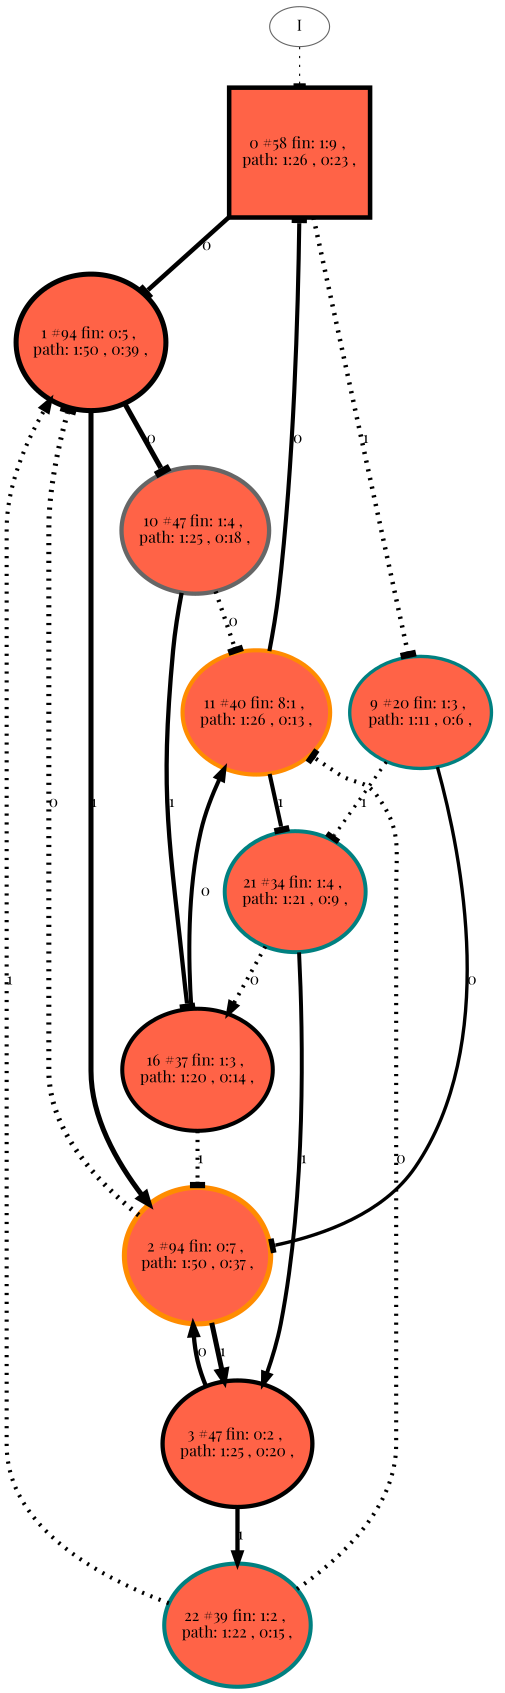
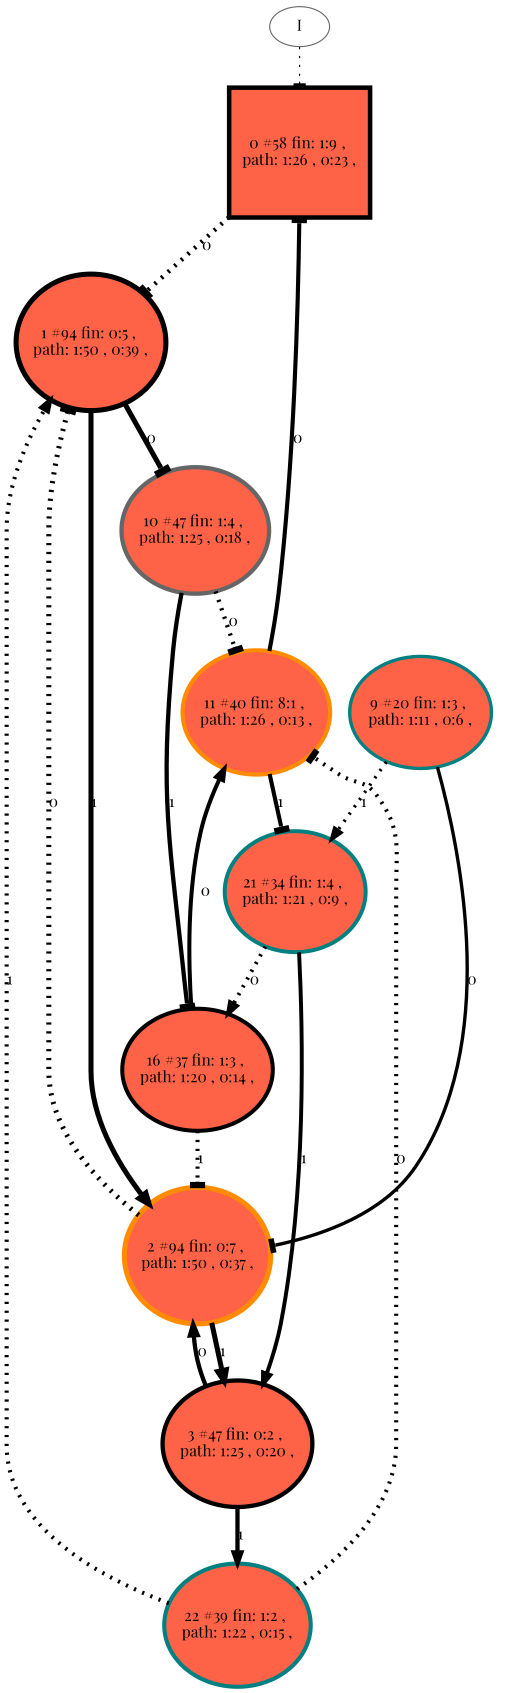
  digraph {
    fontname="Playfair Display"
    node [color=black fillcolor=tomato fontname="Playfair Display" penwidth=4.55388 style=filled]
    edge [arrowhead=tee fontname="Playfair Display" penwidth=4.55388 style=dotted]
    n1 [height=1.62483 label="0 #58 fin: 1:9 , \n path: 1:26 , 0:23 , " penwidth=4.07754 shape=box width=1.62483]
    n2 [height=1.7145 label="1 #94 fin: 0:5 , \n path: 1:50 , 0:39 , " width=1.7145]
    n3 [color=teal height=1.39736 label="9 #20 fin: 1:3 , \n path: 1:11 , 0:6 , " penwidth=3.04452 width=1.39736]
    n4 [color=gray40 height=1.58334 label="10 #47 fin: 1:4 , \n path: 1:25 , 0:18 , " penwidth=3.8712 width=1.58334]
    n5 [color=darkorange height=1.7145 label="2 #94 fin: 0:7 , \n path: 1:50 , 0:37 , " width=1.7145]
    n6 [color=teal height=1.5163 label="21 #34 fin: 1:4 , \n path: 1:21 , 0:9 , " penwidth=3.55535 width=1.5163]
    I [color=gray40 fillcolor="" penwidth="" style=""]
    n8 [color=darkorange height=1.55045 label="11 #40 fin: 8:1 , \n path: 1:26 , 0:13 , " penwidth=3.71357 width=1.55045]
    n9 [height=1.53419 label="16 #37 fin: 1:3 , \n path: 1:20 , 0:14 , " penwidth=3.63759 width=1.53419]
    n10 [height=1.58334 label="3 #47 fin: 0:2 , \n path: 1:25 , 0:20 , " penwidth=3.8712 width=1.58334]
    n11 [color=teal height=1.54519 label="22 #39 fin: 1:2 , \n path: 1:22 , 0:15 , " penwidth=3.68888 width=1.54519]
-   n1 -> n2 [label="0 " penwidth=4.07754 style=solid]
-   n1 -> n3 [label="1 " penwidth=4.07754]
+   n1 -> n2 [label="0 " penwidth=4.07754]
    n2 -> n4 [label="0 " style=bold]
    n2 -> n5 [arrowhead=normal label="1 " style=solid]
    n3 -> n5 [label="0 " penwidth=3.04452 style=bold]
-   n3 -> n6 [label="1 " penwidth=3.04452]
+   n3 -> n6 [arrowhead=normal label="1 " penwidth=3.04452]
    n4 -> n8 [label="0 " penwidth=3.8712]
    n4 -> n9 [label="1 " penwidth=3.8712 style=solid]
    n5 -> n2 [label="0 "]
    n5 -> n10 [arrowhead=normal label="1 " style=solid]
    n6 -> n9 [arrowhead=normal label="0 " penwidth=3.55535]
    n6 -> n10 [arrowhead=normal label="1 " penwidth=3.55535 style=solid]
    I -> n1 [penwidth=""]
    n8 -> n1 [label="0 " penwidth=3.71357 style=bold]
    n8 -> n6 [label="1 " penwidth=3.71357 style=bold]
    n9 -> n5 [label="1 " penwidth=3.63759]
    n9 -> n8 [arrowhead=normal label="0 " penwidth=3.63759 style=bold]
    n10 -> n5 [arrowhead=normal label="0 " penwidth=3.8712 style=bold]
    n10 -> n11 [arrowhead=normal label="1 " penwidth=3.8712 style=bold]
    n11 -> n2 [arrowhead=normal label="1 " penwidth=3.68888]
    n11 -> n8 [label="0 " penwidth=3.68888]
  }
